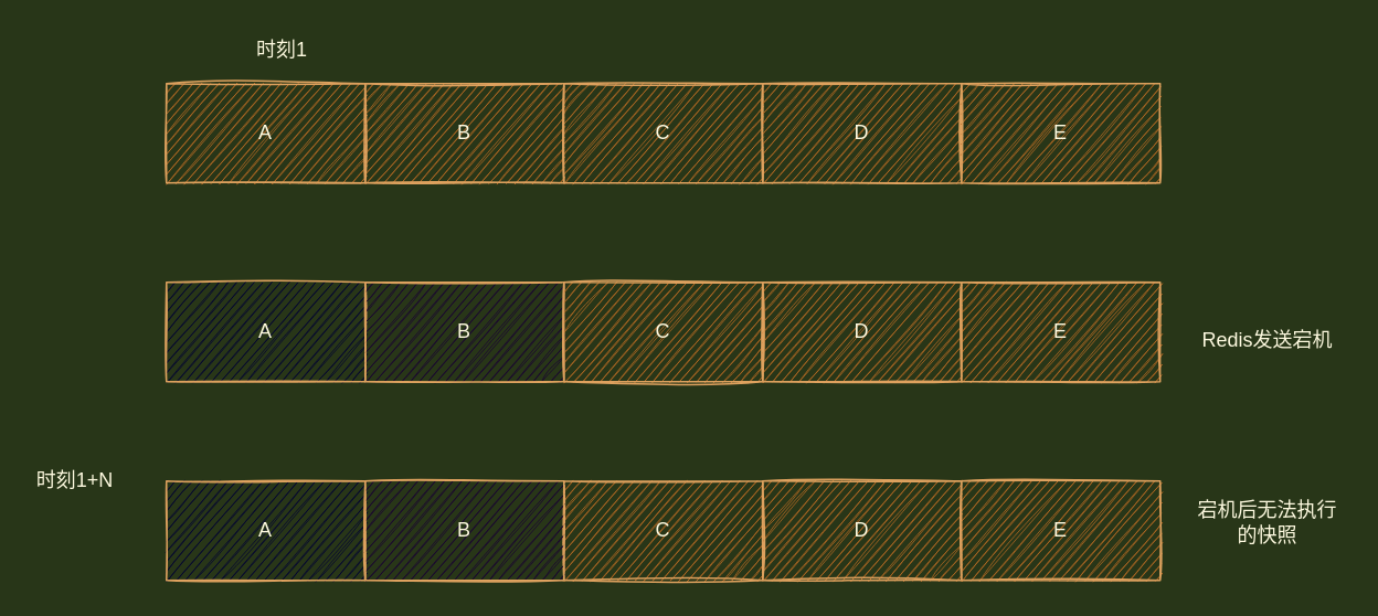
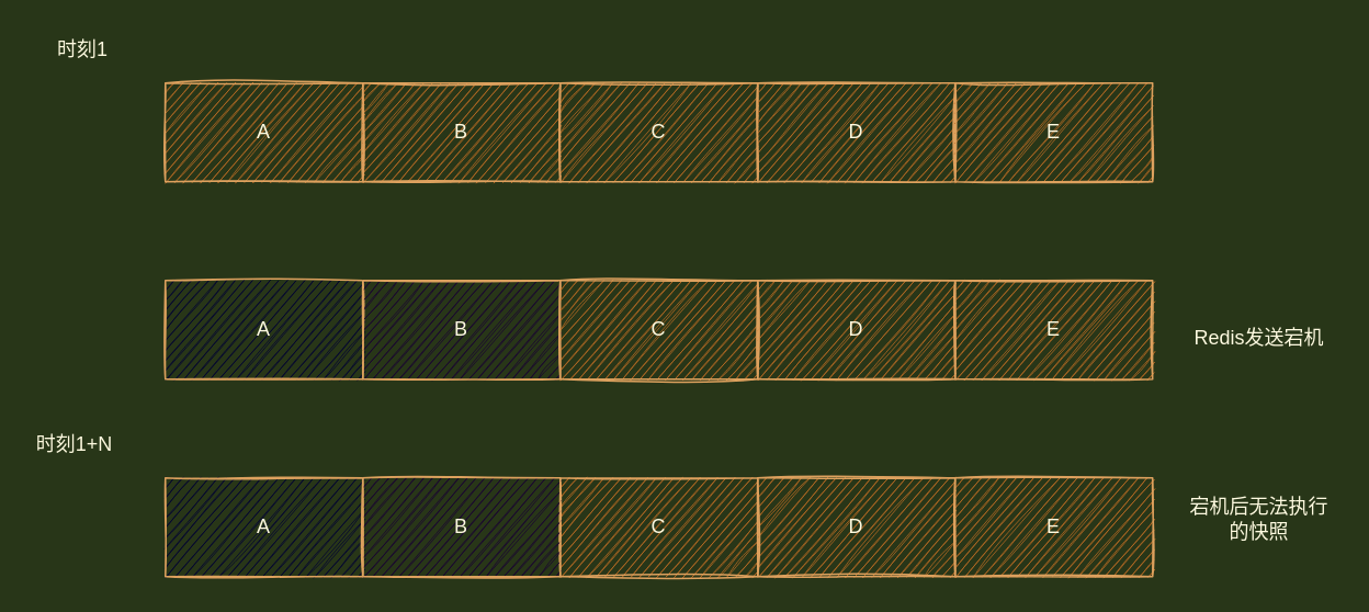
  <mxCell id="0" />
  <mxCell id="1" parent="0" />
  <mxCell id="2" value="A" style="whiteSpace=wrap;html=1;sketch=1;fillColor=#BC6C25;strokeColor=#DDA15E;fontColor=#FEFAE0;" vertex="1" parent="1"><mxGeometry x="100" y="50" width="120" height="60" as="geometry" /></mxCell>
  <mxCell id="3" value="B" style="whiteSpace=wrap;html=1;sketch=1;fillColor=#BC6C25;strokeColor=#DDA15E;fontColor=#FEFAE0;" vertex="1" parent="1"><mxGeometry x="220" y="50" width="120" height="60" as="geometry" /></mxCell>
  <mxCell id="4" value="C" style="whiteSpace=wrap;html=1;sketch=1;fillColor=#BC6C25;strokeColor=#DDA15E;fontColor=#FEFAE0;" vertex="1" parent="1"><mxGeometry x="340" y="50" width="120" height="60" as="geometry" /></mxCell>
  <mxCell id="5" value="D" style="whiteSpace=wrap;html=1;sketch=1;fillColor=#BC6C25;strokeColor=#DDA15E;fontColor=#FEFAE0;" vertex="1" parent="1"><mxGeometry x="460" y="50" width="120" height="60" as="geometry" /></mxCell>
  <mxCell id="6" value="E" style="whiteSpace=wrap;html=1;sketch=1;fillColor=#BC6C25;strokeColor=#DDA15E;fontColor=#FEFAE0;" vertex="1" parent="1"><mxGeometry x="580" y="50" width="120" height="60" as="geometry" /></mxCell>
  <mxCell id="7" value="A" style="whiteSpace=wrap;html=1;sketch=1;strokeColor=#DDA15E;fontColor=#FEFAE0;fillColor=#000033;" vertex="1" parent="1"><mxGeometry x="100" y="170" width="120" height="60" as="geometry" /></mxCell>
  <mxCell id="8" value="B" style="whiteSpace=wrap;html=1;sketch=1;strokeColor=#DDA15E;fontColor=#FEFAE0;fillColor=#190033;" vertex="1" parent="1"><mxGeometry x="220" y="170" width="120" height="60" as="geometry" /></mxCell>
  <mxCell id="9" value="C" style="whiteSpace=wrap;html=1;sketch=1;fillColor=#BC6C25;strokeColor=#DDA15E;fontColor=#FEFAE0;" vertex="1" parent="1"><mxGeometry x="340" y="170" width="120" height="60" as="geometry" /></mxCell>
  <mxCell id="10" value="D" style="whiteSpace=wrap;html=1;sketch=1;fillColor=#BC6C25;strokeColor=#DDA15E;fontColor=#FEFAE0;" vertex="1" parent="1"><mxGeometry x="460" y="170" width="120" height="60" as="geometry" /></mxCell>
  <mxCell id="11" value="E" style="whiteSpace=wrap;html=1;sketch=1;fillColor=#BC6C25;strokeColor=#DDA15E;fontColor=#FEFAE0;" vertex="1" parent="1"><mxGeometry x="580" y="170" width="120" height="60" as="geometry" /></mxCell>
  <mxCell id="12" value="C" style="whiteSpace=wrap;html=1;sketch=1;fillColor=#BC6C25;strokeColor=#DDA15E;fontColor=#FEFAE0;" vertex="1" parent="1"><mxGeometry x="340" y="290" width="120" height="60" as="geometry" /></mxCell>
  <mxCell id="13" value="D" style="whiteSpace=wrap;html=1;sketch=1;fillColor=#BC6C25;strokeColor=#DDA15E;fontColor=#FEFAE0;" vertex="1" parent="1"><mxGeometry x="460" y="290" width="120" height="60" as="geometry" /></mxCell>
  <mxCell id="14" value="E" style="whiteSpace=wrap;html=1;sketch=1;fillColor=#BC6C25;strokeColor=#DDA15E;fontColor=#FEFAE0;" vertex="1" parent="1"><mxGeometry x="580" y="290" width="120" height="60" as="geometry" /></mxCell>
- <mxCell id="15" value="时刻1" style="text;html=1;strokeColor=none;fillColor=none;align=center;verticalAlign=middle;whiteSpace=wrap;sketch=1;fontColor=#FEFAE0;" vertex="1" parent="1"><mxGeometry x="150" y="20" width="40" height="20" as="geometry" /></mxCell>
- <mxCell id="16" value="时刻1+N" style="text;html=1;strokeColor=none;fillColor=none;align=center;verticalAlign=middle;whiteSpace=wrap;sketch=1;fontColor=#FEFAE0;" vertex="1" parent="1"><mxGeometry x="20" y="280" width="50" height="20" as="geometry" /></mxCell>
+ <mxCell id="15" value="时刻1" style="text;html=1;strokeColor=none;fillColor=none;align=center;verticalAlign=middle;whiteSpace=wrap;sketch=1;fontColor=#FEFAE0;" vertex="1" parent="1"><mxGeometry x="30" y="20" width="40" height="20" as="geometry" /></mxCell>
+ <mxCell id="16" value="时刻1+N" style="text;html=1;strokeColor=none;fillColor=none;align=center;verticalAlign=middle;whiteSpace=wrap;sketch=1;fontColor=#FEFAE0;" vertex="1" parent="1"><mxGeometry x="20" y="260" width="50" height="20" as="geometry" /></mxCell>
  <mxCell id="17" value="Redis发送宕机" style="text;html=1;strokeColor=none;fillColor=none;align=center;verticalAlign=middle;whiteSpace=wrap;rounded=0;shadow=0;glass=0;sketch=1;fontColor=#FEFAE0;" vertex="1" parent="1"><mxGeometry x="720" y="200" width="90" height="10" as="geometry" /></mxCell>
  <mxCell id="18" value="宕机后无法执行的快照" style="text;html=1;strokeColor=none;fillColor=none;align=center;verticalAlign=middle;whiteSpace=wrap;rounded=0;shadow=0;glass=0;sketch=1;fontColor=#FEFAE0;" vertex="1" parent="1"><mxGeometry x="720" y="310" width="90" height="10" as="geometry" /></mxCell>
  <mxCell id="19" value="A" style="whiteSpace=wrap;html=1;sketch=1;strokeColor=#DDA15E;fontColor=#FEFAE0;fillColor=#000033;" vertex="1" parent="1"><mxGeometry x="100" y="290" width="120" height="60" as="geometry" /></mxCell>
  <mxCell id="20" value="B" style="whiteSpace=wrap;html=1;sketch=1;strokeColor=#DDA15E;fontColor=#FEFAE0;fillColor=#190033;" vertex="1" parent="1"><mxGeometry x="220" y="290" width="120" height="60" as="geometry" /></mxCell>
